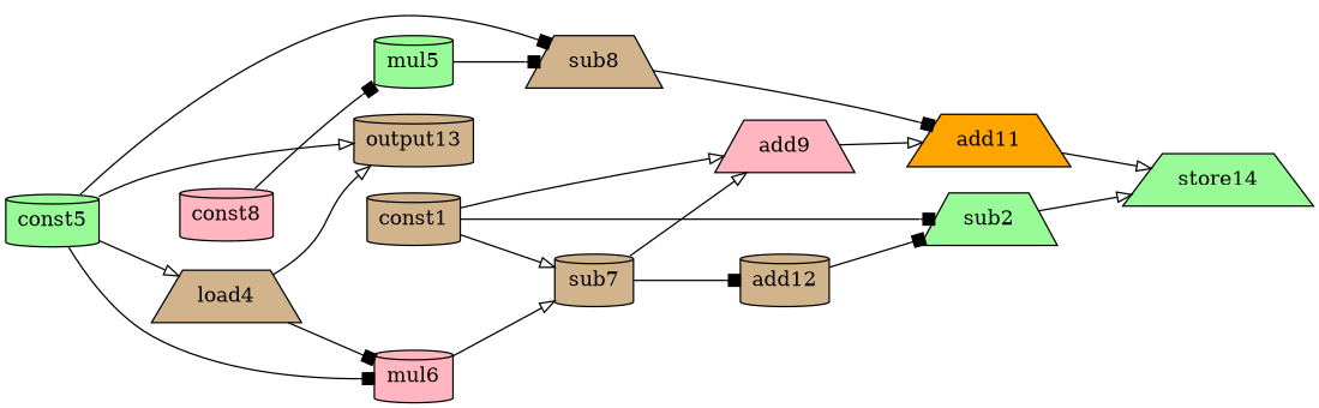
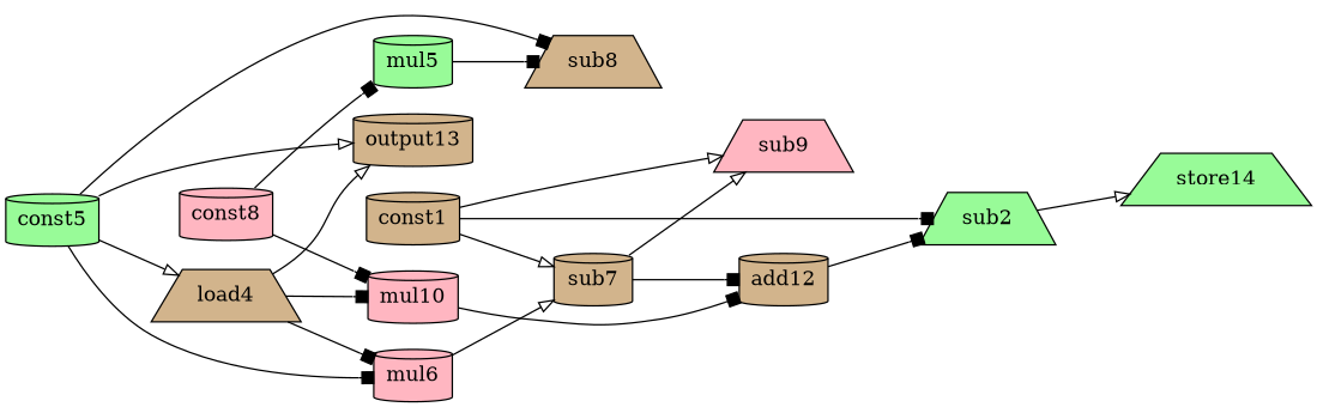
  digraph {
    rankdir=LR
    node [fillcolor=tan opcode=sub shape=cylinder style=filled]
    edge [arrowhead=box operand=0]
    n1 [fillcolor=palegreen label=const5 opcode=const]
    load4 [opcode=load shape=trapezium]
    mul6 [fillcolor=lightpink opcode=mul]
    sub8 [shape=trapezium]
    output13 [opcode=output]
+   mul10 [fillcolor=lightpink opcode=mul]
    sub7
-   add11 [fillcolor=orange opcode=add shape=trapezium]
    const1 [opcode=const]
    sub2 [fillcolor=palegreen shape=trapezium]
-   sub9 [fillcolor=lightpink shape=trapezium label=add9]
+   sub9 [fillcolor=lightpink shape=trapezium]
    store14 [fillcolor=palegreen opcode=store shape=trapezium]
    add12 [opcode=add]
    n14 [fillcolor=lightpink label=const8 opcode=const]
    mul5 [fillcolor=palegreen opcode=mul]
    n1 -> load4 [arrowhead=onormal]
    n1 -> mul6
    n1 -> sub8
    n1 -> output13 [arrowhead=onormal]
    load4 -> mul6 [operand=1]
    load4 -> output13 [arrowhead=onormal operand=1]
+   load4 -> mul10 [operand=1]
    mul6 -> sub7 [arrowhead=onormal operand=1]
-   sub8 -> add11
+   mul10 -> add12
    sub7 -> sub9 [arrowhead=onormal operand=1]
    sub7 -> add12 [operand=1]
-   add11 -> store14 [arrowhead=onormal operand=1]
    const1 -> sub7 [arrowhead=onormal]
    const1 -> sub2
    const1 -> sub9 [arrowhead=onormal]
    sub2 -> store14 [arrowhead=onormal]
-   sub9 -> add11 [arrowhead=onormal operand=1]
    add12 -> sub2 [operand=1]
+   n14 -> mul10
    n14 -> mul5
    mul5 -> sub8 [operand=1]
  }
